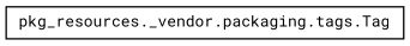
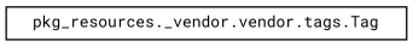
  digraph {
    rankdir=LR
    fontname="Roboto Mono"
-   n1 [color=black fillcolor=white fontname="Roboto Mono" fontsize=10 height=0.2 label="pkg_resources._vendor.packaging.tags.Tag" shape=record style=filled width=0.4]
+   n1 [color=black fillcolor=white fontname="Roboto Mono" fontsize=10 height=0.2 label="pkg_resources._vendor.vendor.tags.Tag" shape=record style=filled width=0.4]
  }
